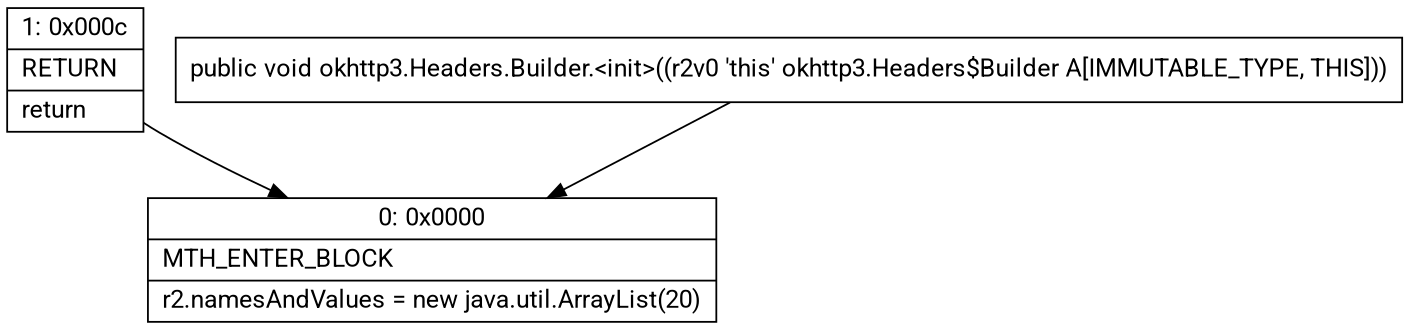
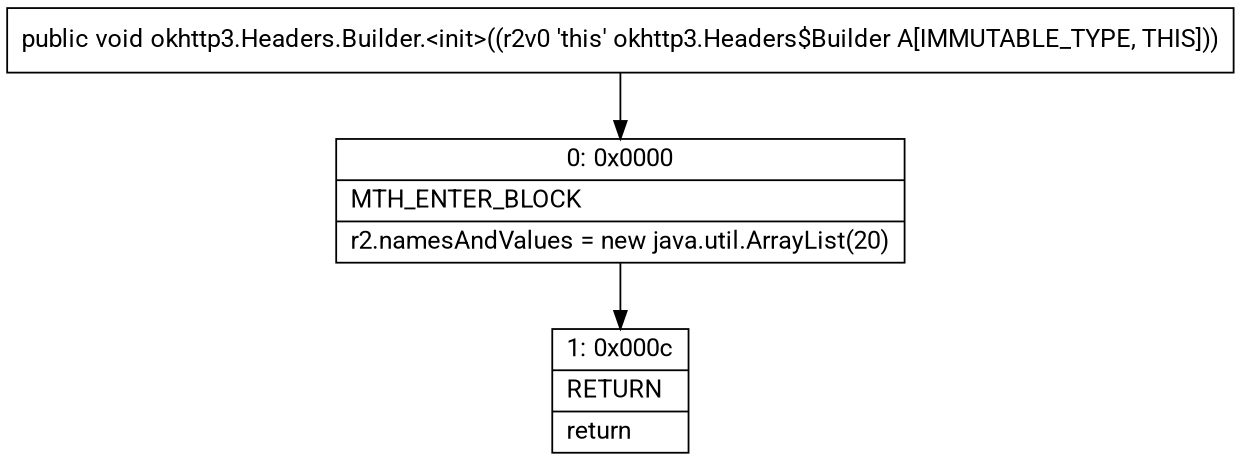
  digraph {
    fontname=Roboto
    node [shape=record fontname=Roboto]
    edge [fontname=Roboto]
    n1 [label="{0\:\ 0x0000|MTH_ENTER_BLOCK\l|r2.namesAndValues = new java.util.ArrayList(20)\l}"]
    n2 [label="{1\:\ 0x000c|RETURN\l|return\l}"]
    n3 [label="{public void okhttp3.Headers.Builder.\<init\>((r2v0 'this' okhttp3.Headers$Builder A[IMMUTABLE_TYPE, THIS])) }"]
-   n2 -> n1
+   n1 -> n2
    n3 -> n1
  }
